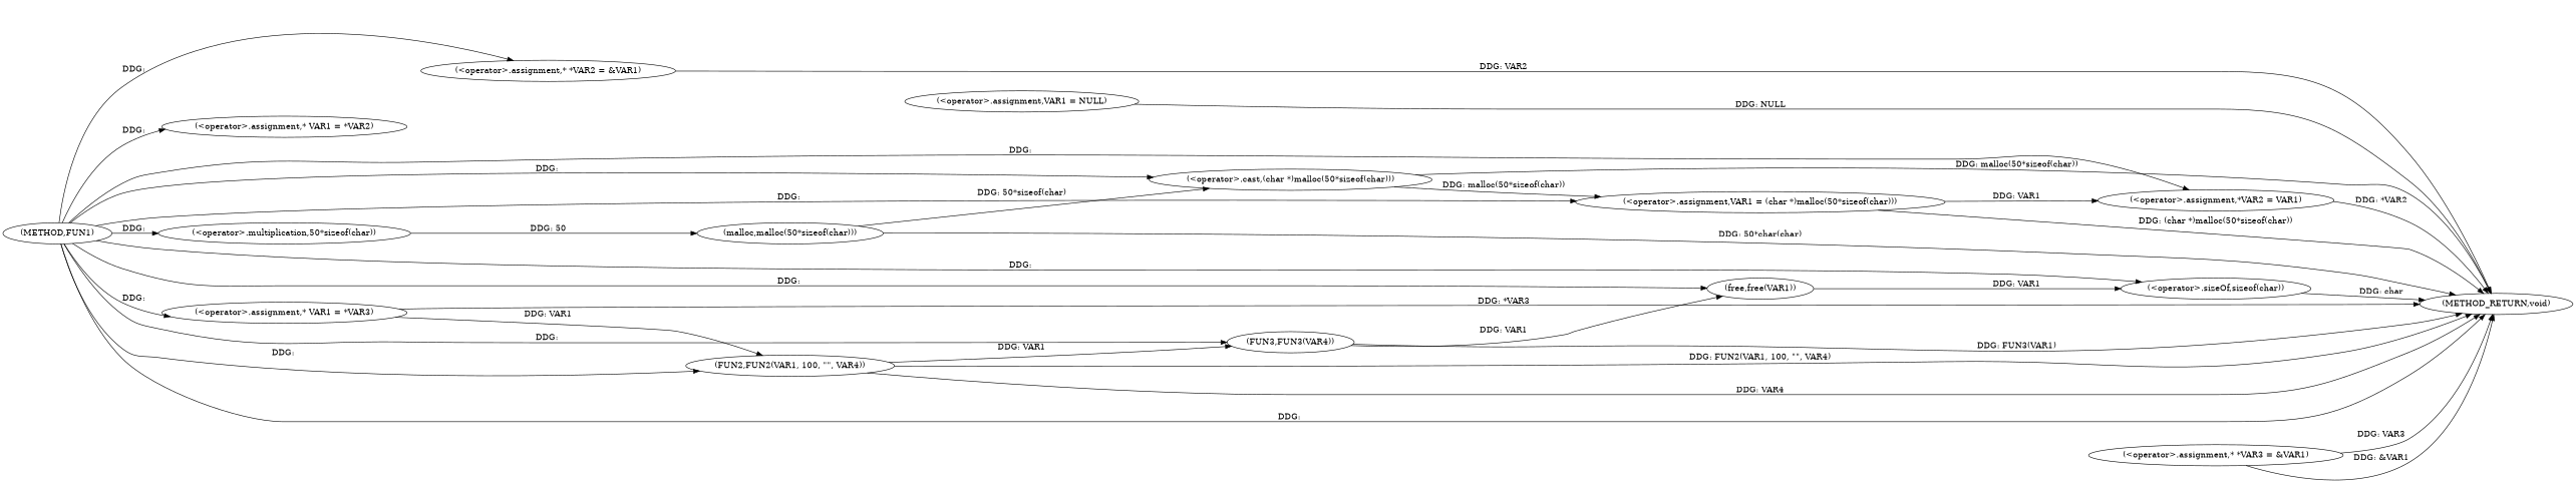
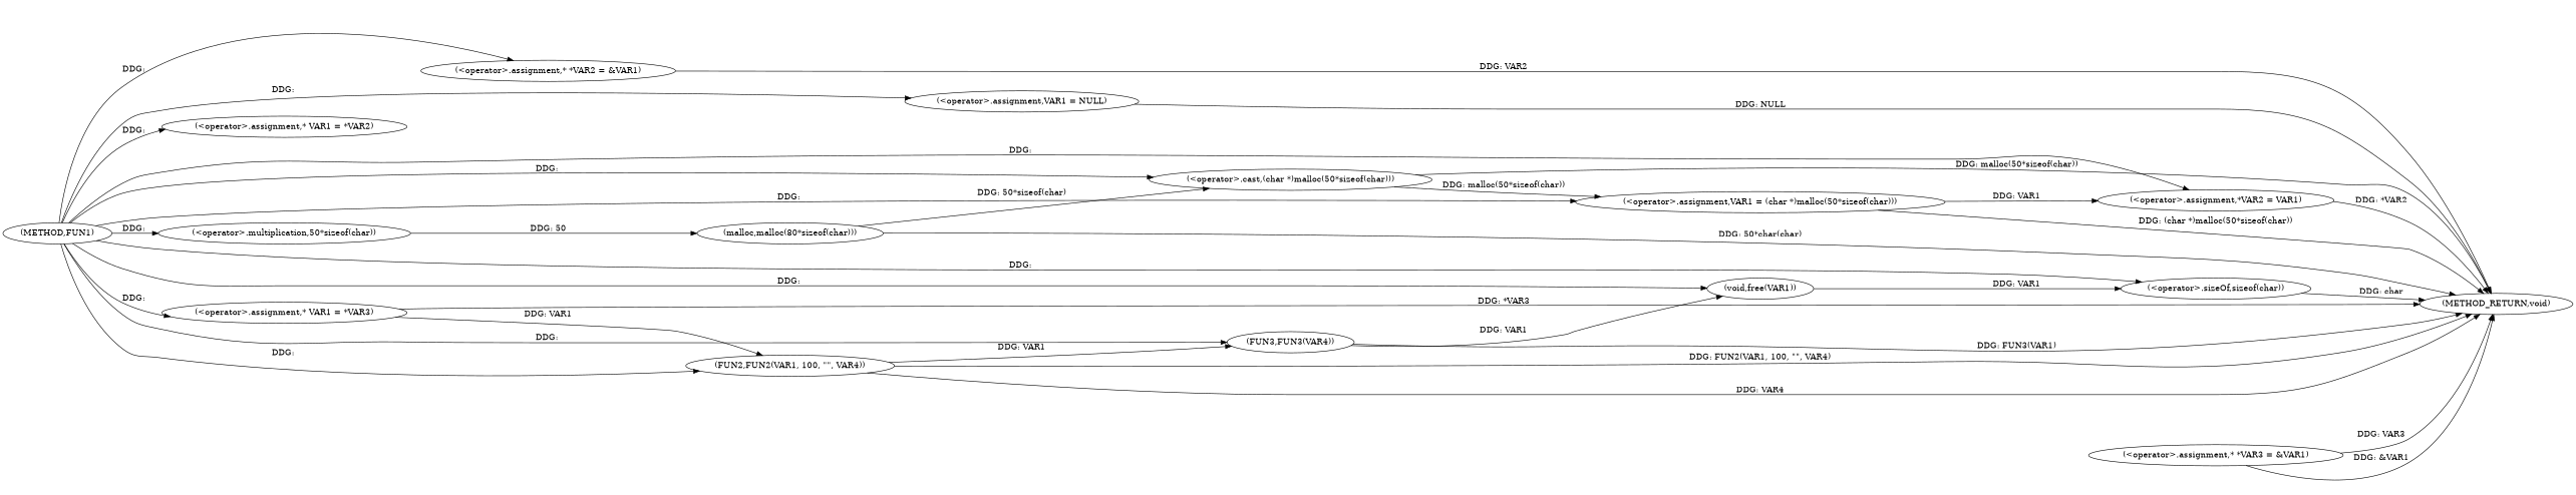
  digraph {
    rankdir=LR
    n1 [label="(METHOD,FUN1)"]
    n2 [label="(<operator>.assignment,* *VAR2 = &VAR1)"]
    n3 [label="(<operator>.assignment,VAR1 = NULL)"]
    n4 [label="(<operator>.assignment,* VAR1 = *VAR2)"]
    n5 [label="(<operator>.assignment,VAR1 = (char *)malloc(50*sizeof(char)))"]
    n6 [label="(<operator>.multiplication,50*sizeof(char))"]
    n7 [label="(<operator>.sizeOf,sizeof(char))"]
    n8 [label="(<operator>.assignment,*VAR2 = VAR1)"]
    n9 [label="(<operator>.assignment,* VAR1 = *VAR3)"]
    n10 [label="(FUN2,FUN2(VAR1, 100, \"\", VAR4))"]
    n11 [label="(FUN3,FUN3(VAR4))"]
-   n12 [label="(free,free(VAR1))"]
+   n12 [label="(void,free(VAR1))"]
    n13 [label="(<operator>.cast,(char *)malloc(50*sizeof(char)))"]
    n14 [label="(METHOD_RETURN,void)"]
    n15 [label="(<operator>.assignment,* *VAR3 = &VAR1)"]
-   n16 [label="(malloc,malloc(50*sizeof(char)))"]
+   n16 [label="(malloc,malloc(80*sizeof(char)))"]
    n1 -> n2 [label="DDG: "]
-   n1 -> n14 [label="DDG: "]
+   n1 -> n3 [label="DDG: "]
    n1 -> n4 [label="DDG: "]
    n1 -> n5 [label="DDG: "]
    n1 -> n6 [label="DDG: "]
    n1 -> n7 [label="DDG: "]
    n1 -> n8 [label="DDG: "]
    n1 -> n9 [label="DDG: "]
    n1 -> n10 [label="DDG: "]
    n1 -> n11 [label="DDG: "]
    n1 -> n12 [label="DDG: "]
    n1 -> n13 [label="DDG: "]
    n2 -> n14 [label="DDG: VAR2"]
    n3 -> n14 [label="DDG: NULL"]
    n5 -> n8 [label="DDG: VAR1"]
    n5 -> n14 [label="DDG: (char *)malloc(50*sizeof(char))"]
    n6 -> n16 [label="DDG: 50"]
    n7 -> n14 [label="DDG: char"]
    n8 -> n14 [label="DDG: *VAR2"]
    n9 -> n10 [label="DDG: VAR1"]
    n9 -> n14 [label="DDG: *VAR3"]
    n10 -> n11 [label="DDG: VAR1"]
    n10 -> n14 [label="DDG: FUN2(VAR1, 100, \"\", VAR4)"]
    n10 -> n14 [label="DDG: VAR4"]
    n11 -> n12 [label="DDG: VAR1"]
    n11 -> n14 [label="DDG: FUN3(VAR1)"]
    n12 -> n7 [label="DDG: VAR1"]
    n13 -> n5 [label="DDG: malloc(50*sizeof(char))"]
    n13 -> n14 [label="DDG: malloc(50*sizeof(char))"]
    n15 -> n14 [label="DDG: VAR3"]
    n15 -> n14 [label="DDG: &VAR1"]
    n16 -> n13 [label="DDG: 50*sizeof(char)"]
    n16 -> n14 [label="DDG: 50*char(char)"]
  }
